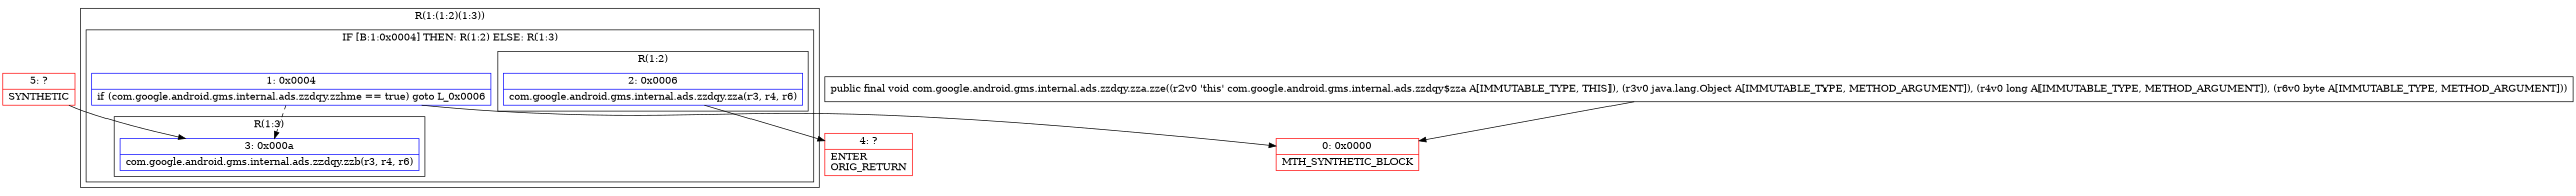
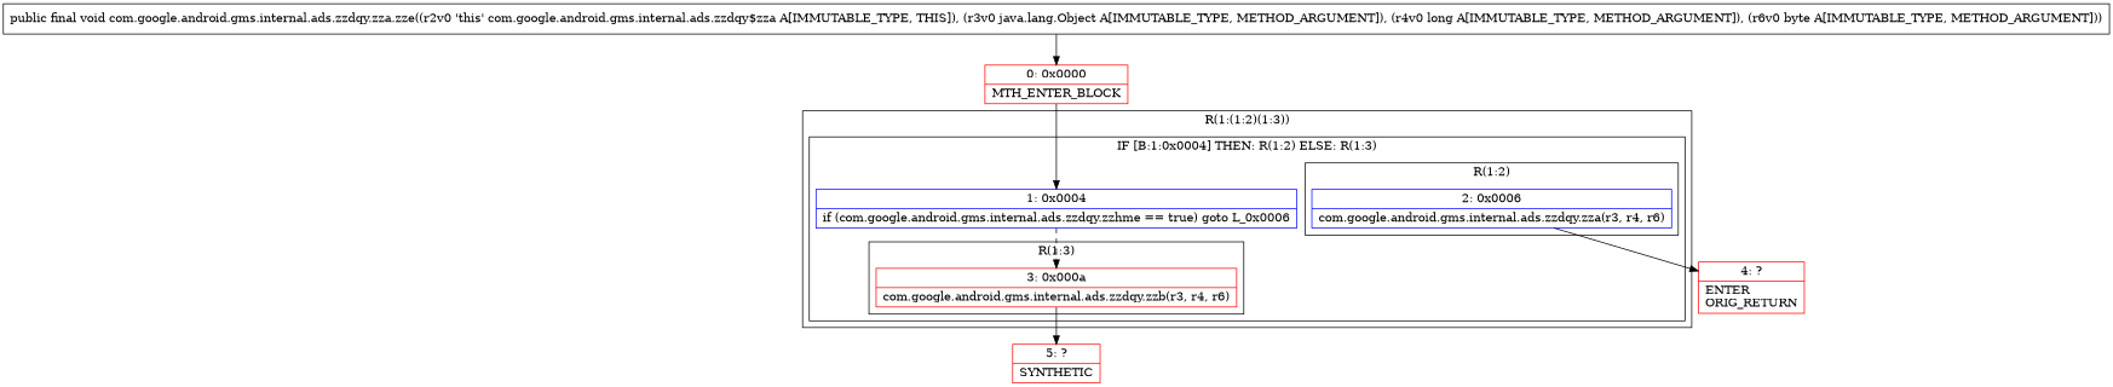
  digraph {
    node [color=blue shape=record]
    n1 [label="{2\:\ 0x0006|com.google.android.gms.internal.ads.zzdqy.zza(r3, r4, r6)\l}"]
-   n2 [label="{3\:\ 0x000a|com.google.android.gms.internal.ads.zzdqy.zzb(r3, r4, r6)\l}"]
+   n2 [color=red label="{3\:\ 0x000a|com.google.android.gms.internal.ads.zzdqy.zzb(r3, r4, r6)\l}"]
    n3 [label="{1\:\ 0x0004|if (com.google.android.gms.internal.ads.zzdqy.zzhme == true) goto L_0x0006\l}"]
    n4 [color=red label="{4\:\ ?|ENTER\lORIG_RETURN\l}"]
    n5 [color=red label="{5\:\ ?|SYNTHETIC\l}"]
-   n6 [color=red label="{0\:\ 0x0000|MTH_SYNTHETIC_BLOCK\l}"]
+   n6 [color=red label="{0\:\ 0x0000|MTH_ENTER_BLOCK\l}"]
    n7 [label="{public final void com.google.android.gms.internal.ads.zzdqy.zza.zze((r2v0 'this' com.google.android.gms.internal.ads.zzdqy$zza A[IMMUTABLE_TYPE, THIS]), (r3v0 java.lang.Object A[IMMUTABLE_TYPE, METHOD_ARGUMENT]), (r4v0 long A[IMMUTABLE_TYPE, METHOD_ARGUMENT]), (r6v0 byte A[IMMUTABLE_TYPE, METHOD_ARGUMENT])) }" color=""]
    subgraph cluster_1 {
      label="R(1:(1:2)(1:3))"
      subgraph cluster_2 {
        label="IF [B:1:0x0004] THEN: R(1:2) ELSE: R(1:3)"
        n3
        subgraph cluster_3 {
          label="R(1:2)"
          n1
        }
        subgraph cluster_4 {
          label="R(1:3)"
          n2
        }
      }
    }
    n1 -> n4
-   n5 -> n2
+   n2 -> n5
    n3 -> n2 [style=dashed]
-   n3 -> n6
+   n6 -> n3
    n7 -> n6
  }
